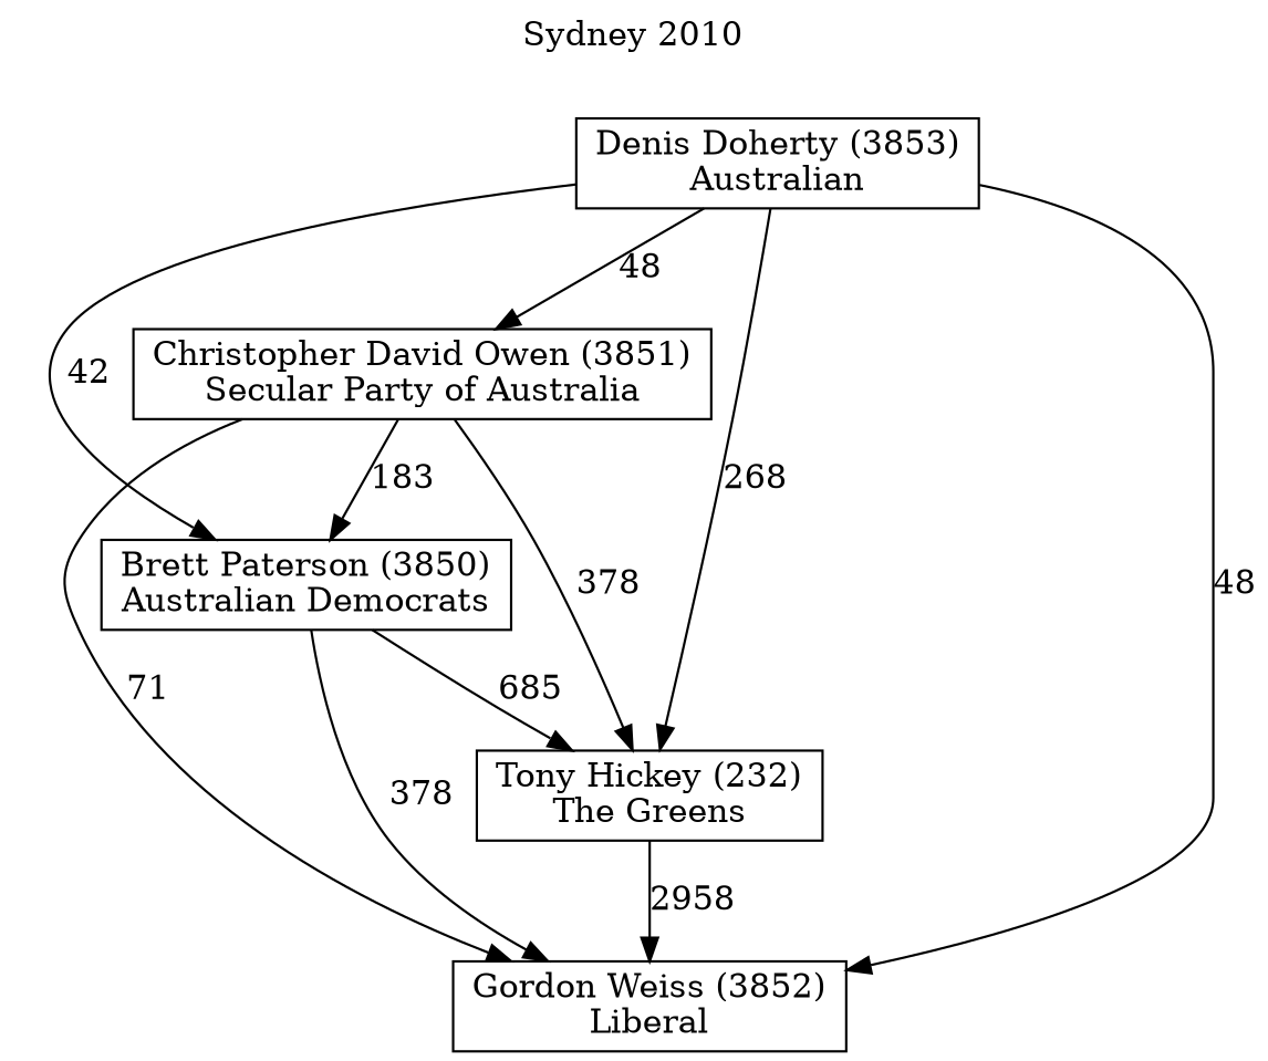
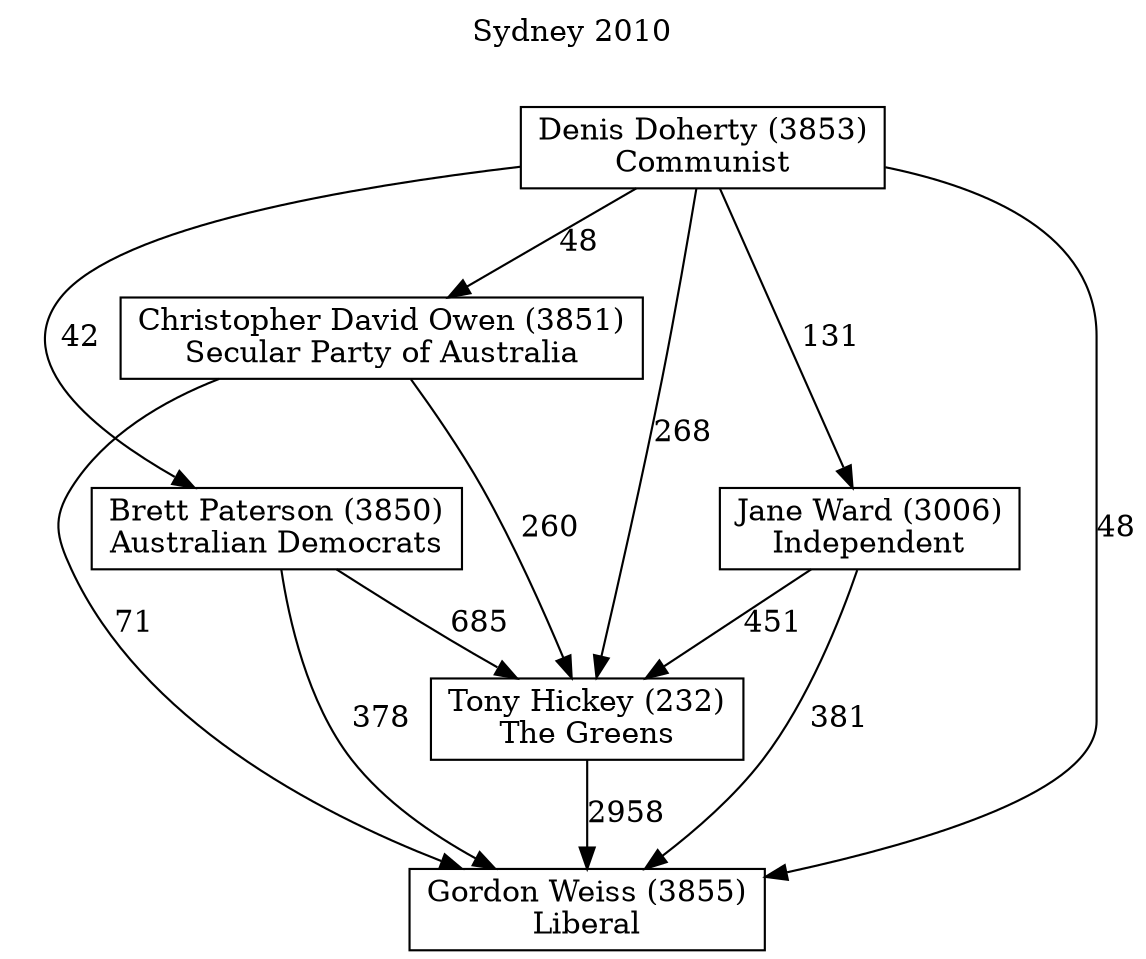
  digraph {
    label="Sydney 2010"
    labelloc=t
    mclimit=10
    node [shape=box]
-   n1 [label="Gordon Weiss (3852)\nLiberal"]
+   n1 [label="Gordon Weiss (3855)\nLiberal"]
    n2 [label="Tony Hickey (232)\nThe Greens"]
    n3 [label="Brett Paterson (3850)\nAustralian Democrats"]
+   n4 [label="Jane Ward (3006)\nIndependent"]
    n5 [label="Christopher David Owen (3851)\nSecular Party of Australia"]
-   n6 [label="Denis Doherty (3853)\nAustralian"]
+   n6 [label="Denis Doherty (3853)\nCommunist"]
    n2 -> n1 [label=2958]
    n3 -> n1 [label=378]
    n3 -> n2 [label=685]
+   n4 -> n1 [label=381]
+   n4 -> n2 [label=451]
    n5 -> n1 [label=71]
-   n5 -> n2 [label=378]
-   n5 -> n3 [label=183]
+   n5 -> n2 [label=260]
    n6 -> n1 [label=48]
    n6 -> n2 [label=268]
    n6 -> n3 [label=42]
+   n6 -> n4 [label=131]
    n6 -> n5 [label=48]
  }
